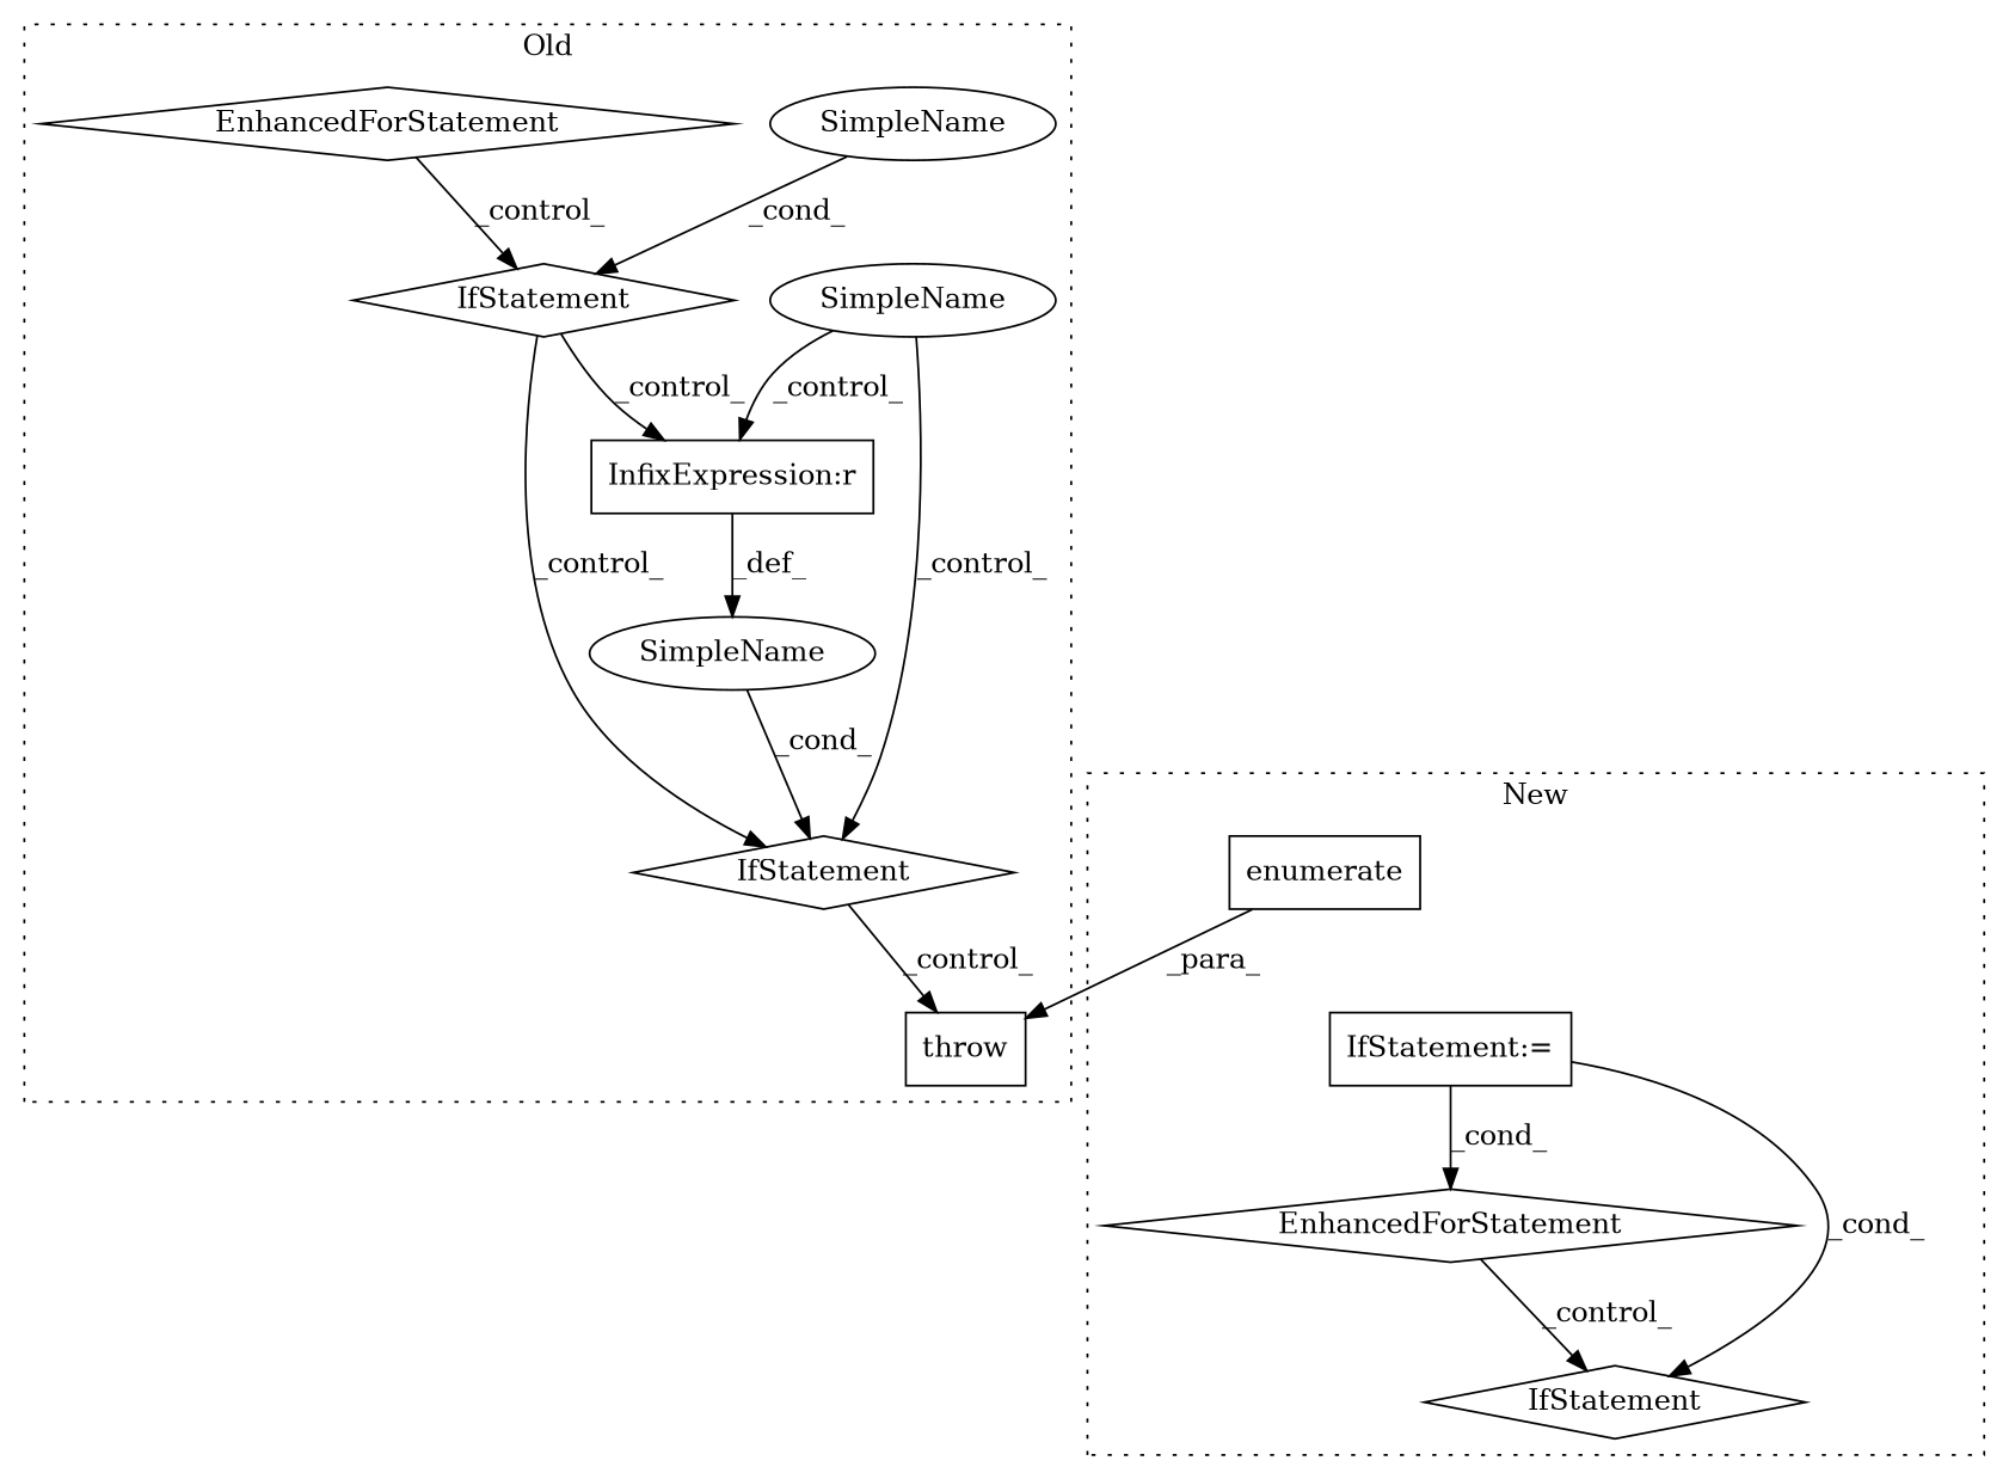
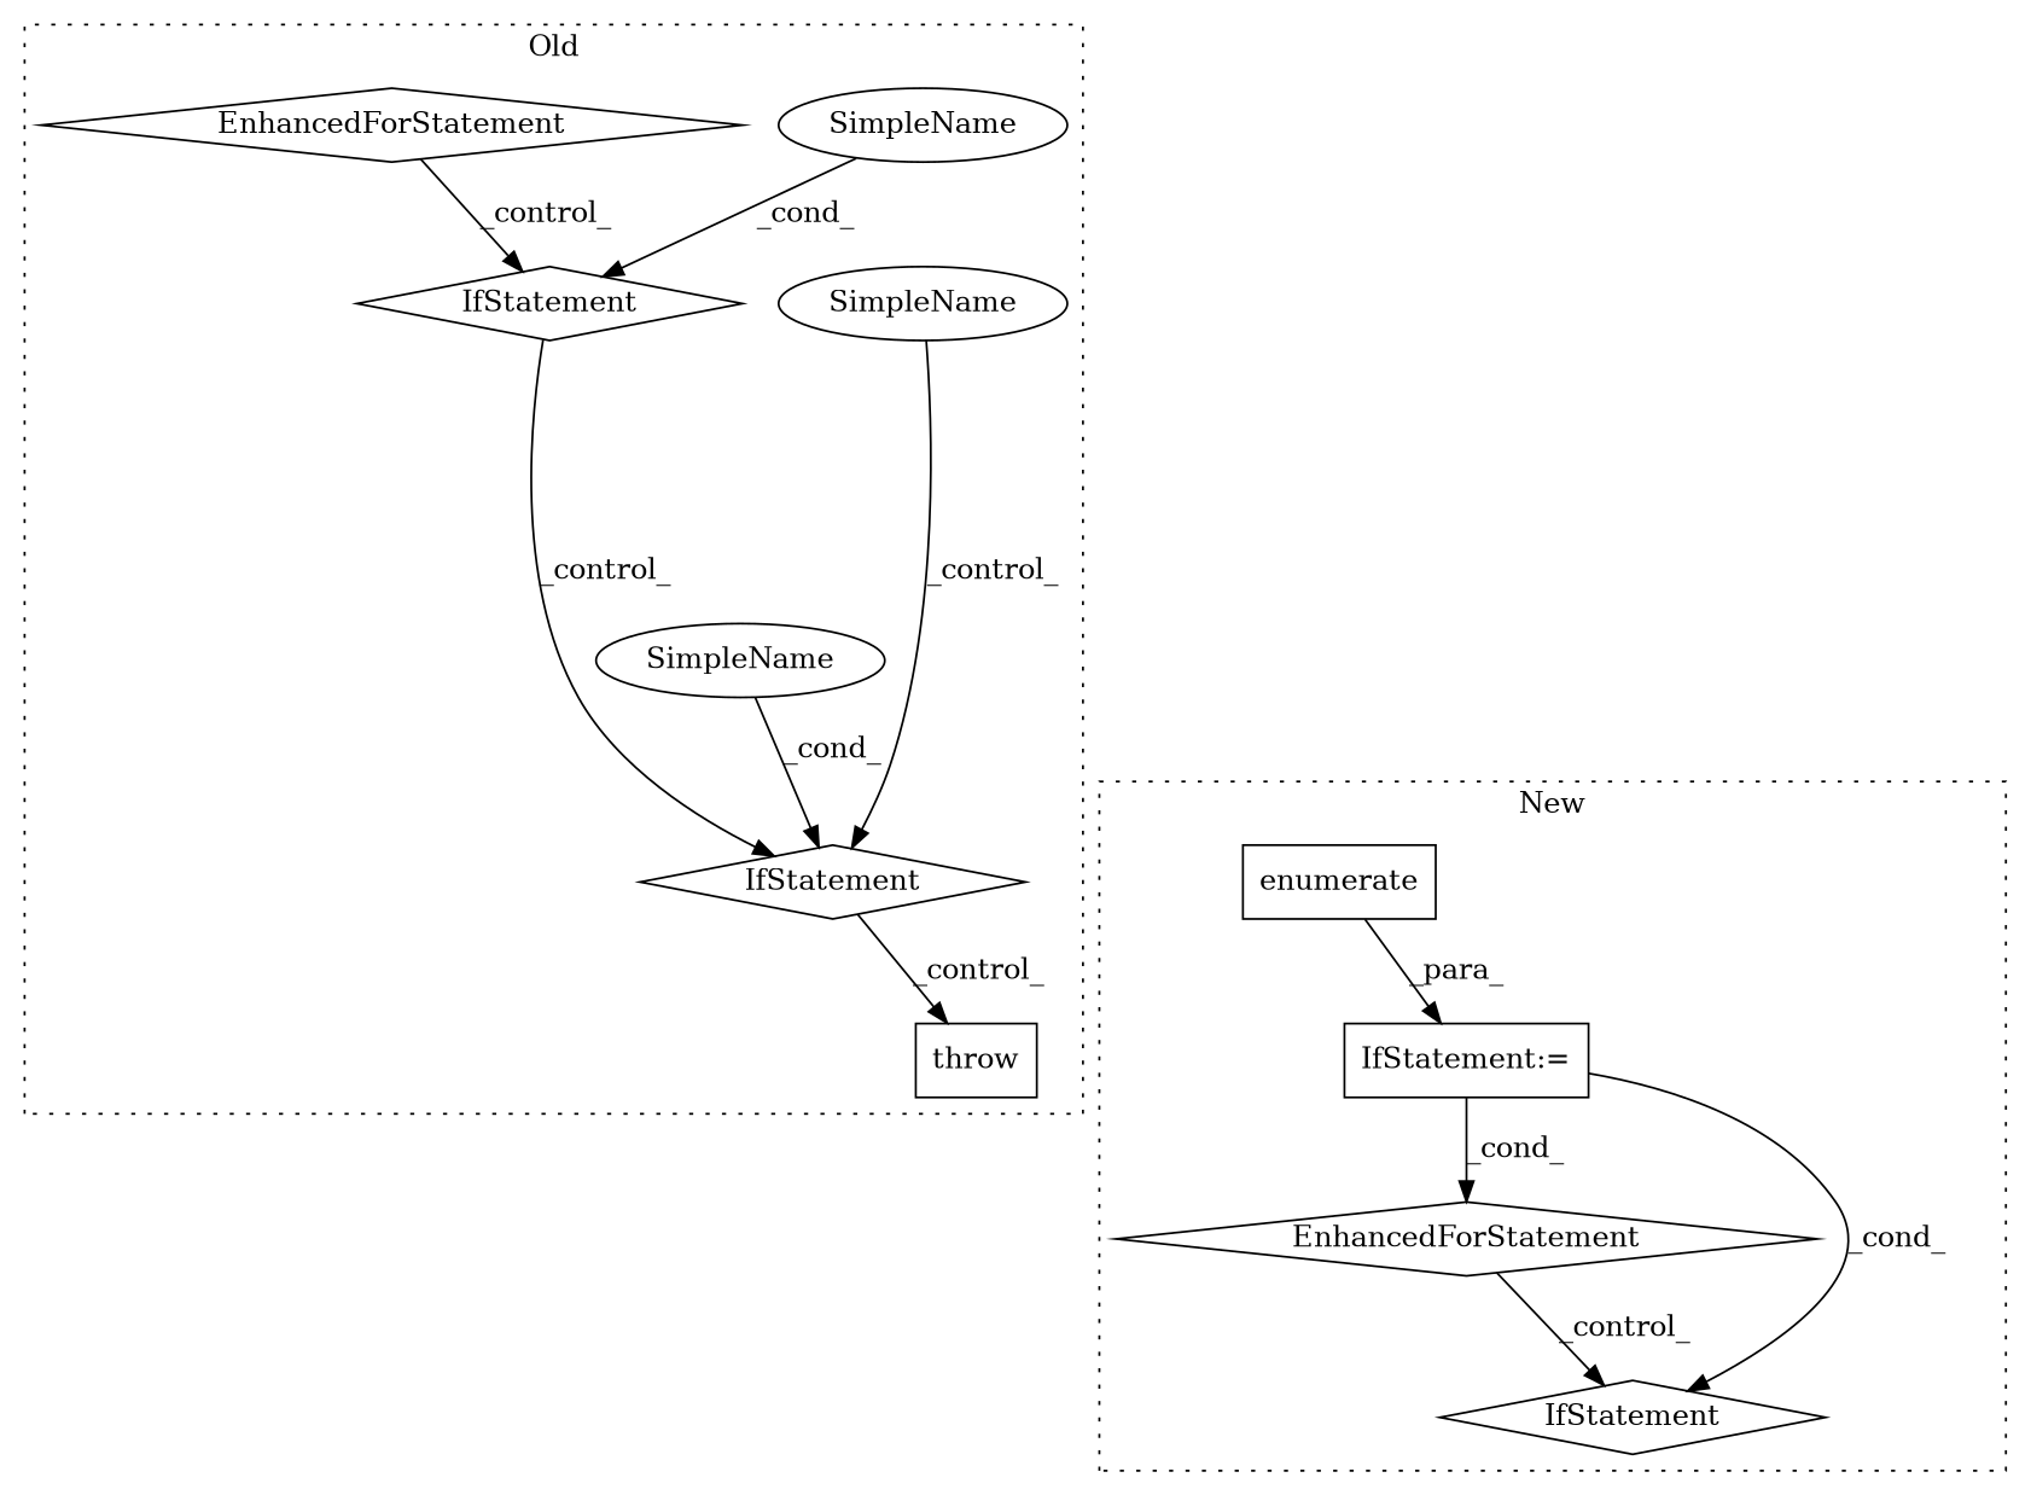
  digraph {
    node [a=25 shape=diamond]
    n1 [a=53 l=6 label=throw s=715 shape=box]
    n2 [l="4,2" label=IfStatement s="653,703"]
    n3 [a=42 label=SimpleName shape=ellipse]
    n4 [a=42 label=SimpleName shape=ellipse]
    n5 [a=42 label=SimpleName shape=ellipse]
    n6 [l="4,2" label=IfStatement s="432,473"]
    n7 [a=70 l="53,2" label=EnhancedForStatement s="314,422"]
-   n8 [a=27 l=4 label="InfixExpression:r" s=683 shape=box]
    n9 [a=32 l="10,1" label=enumerate s="501,529" shape=box]
    n10 [a=7 l="73,2" label="IfStatement:=" s="410,530" shape=box]
    n11 [a=70 l="73,2" label=EnhancedForStatement s="410,530"]
    n12 [l="4,2" label=IfStatement s="582,616"]
    subgraph cluster_1 {
      label=Old
      style=dotted
      n1
      n2
      n3
      n4
      n5
      n6
      n7
-     n8
    }
    subgraph cluster_2 {
      label=New
      style=dotted
      n9
      n10
      n11
      n12
    }
    n2 -> n1 [label=_control_]
    n3 -> n2 [label=_cond_]
    n4 -> n6 [label=_cond_]
    n5 -> n2 [label=_control_]
-   n5 -> n8 [label=_control_]
    n6 -> n2 [label=_control_]
-   n6 -> n8 [label=_control_]
    n7 -> n6 [label=_control_]
-   n8 -> n3 [label=_def_]
-   n9 -> n1 [label=_para_]
+   n9 -> n10 [label=_para_]
    n10 -> n11 [label=_cond_]
    n10 -> n12 [label=_cond_]
    n11 -> n12 [label=_control_]
  }
